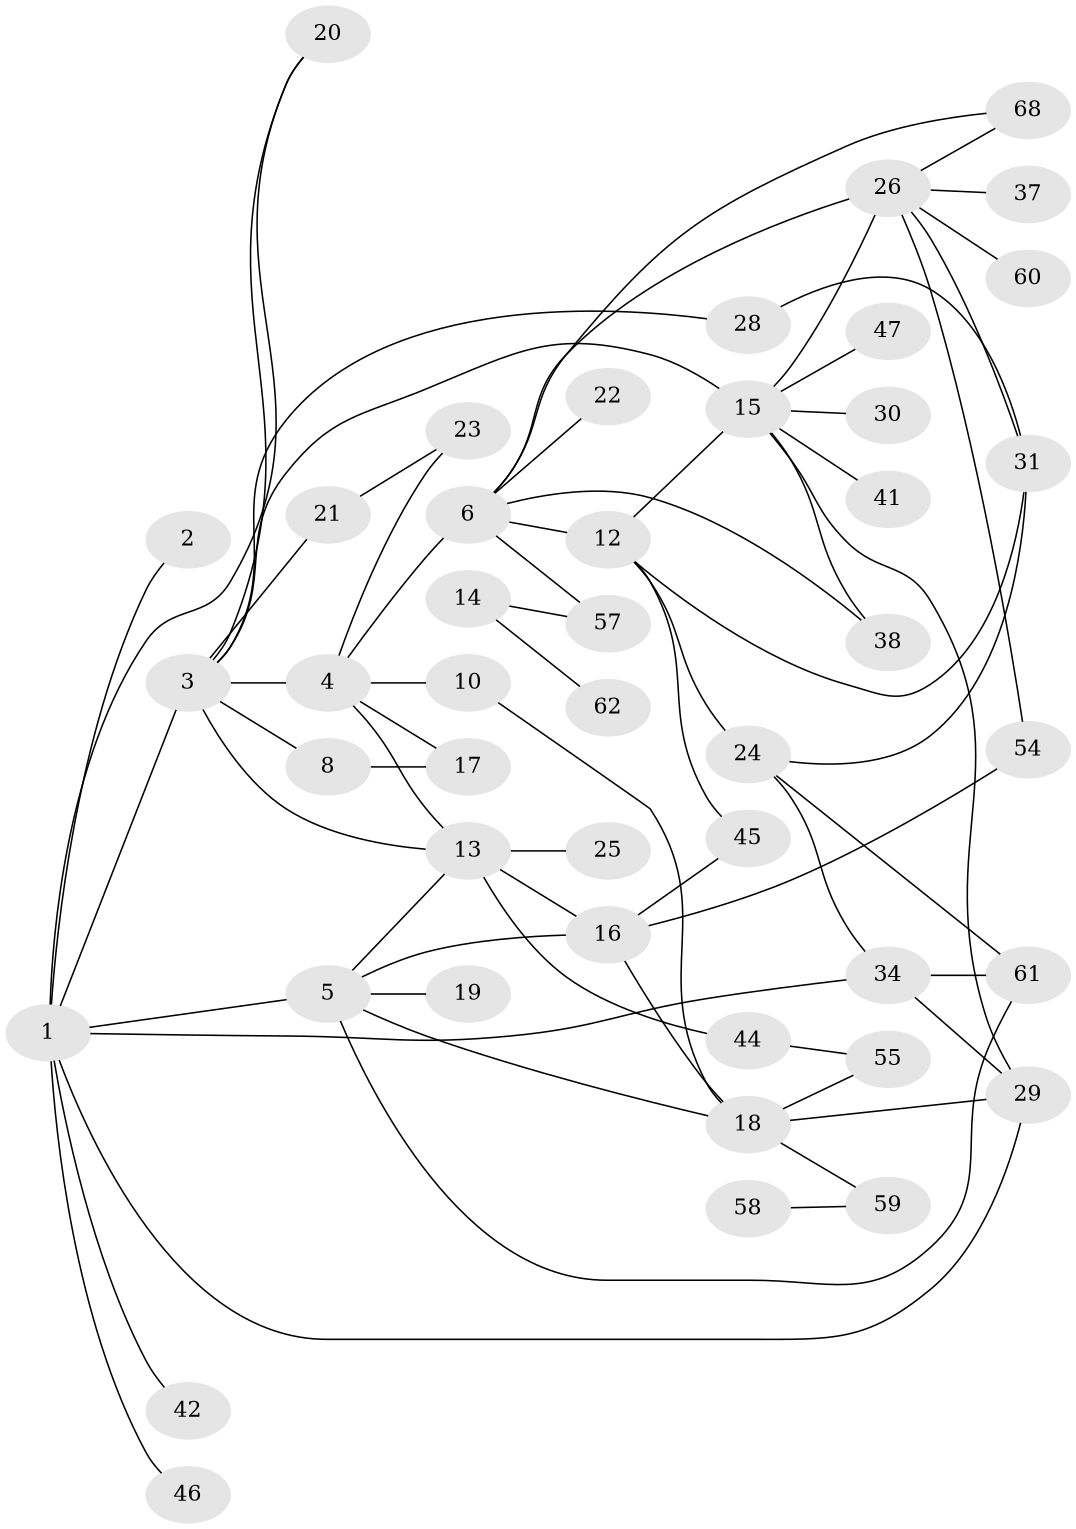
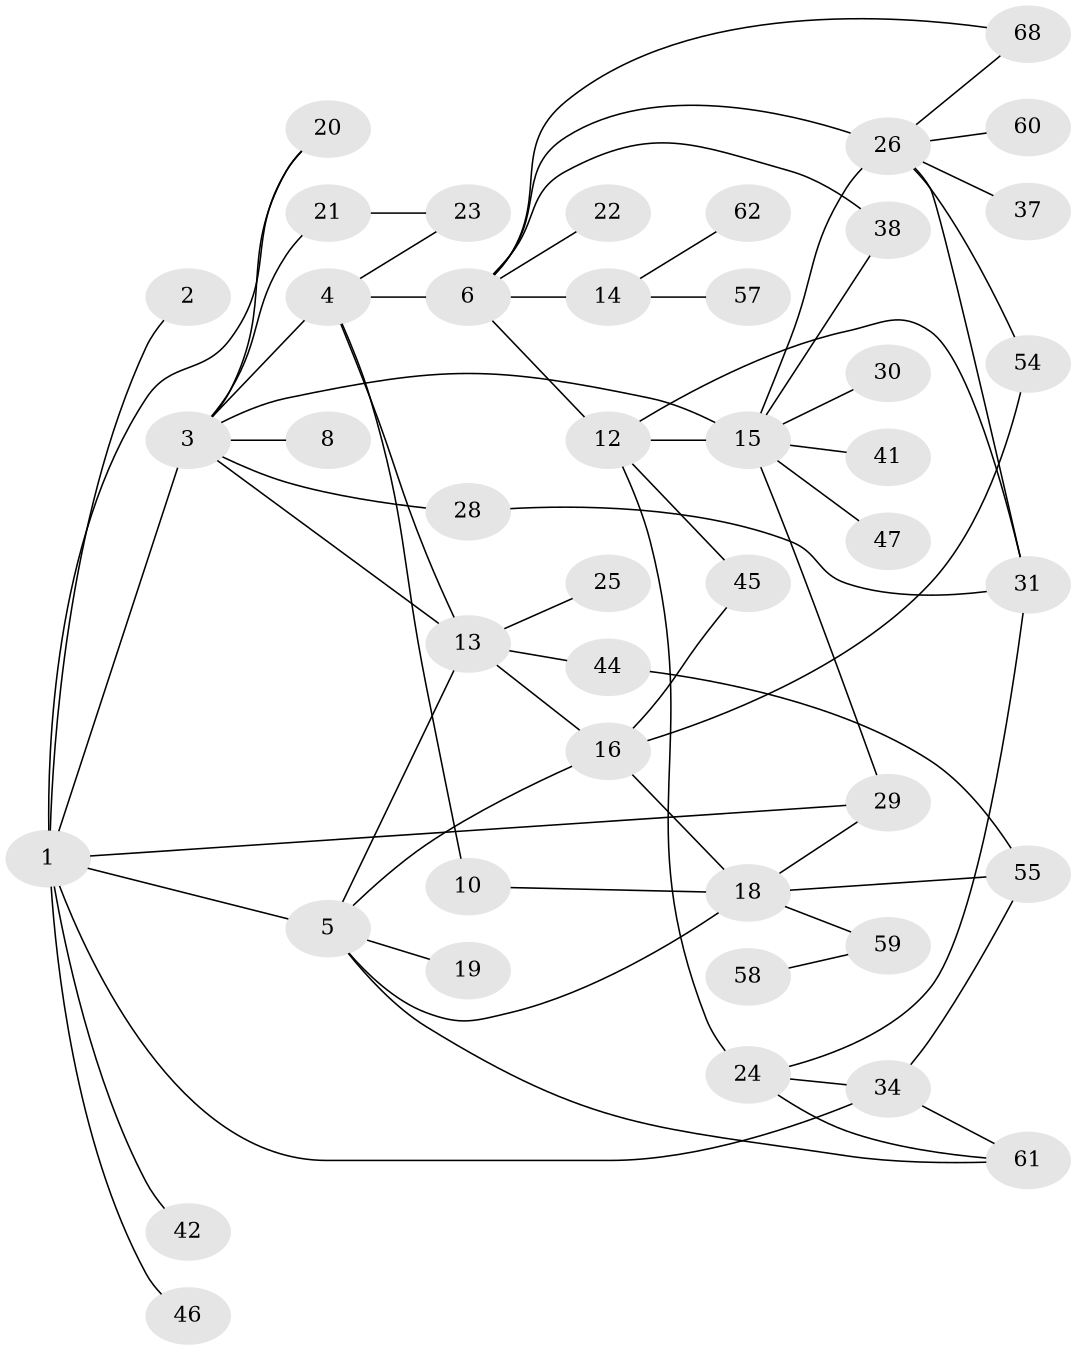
  graph {
    rankdir=LR
    node [color=gray90 style=filled]
    1 [super="+33"]
    2
    3 [super="+7"]
    5 [super="+67"]
    20 [super="+52"]
    29 [super="+56"]
    34 [super="+69"]
    42
    46 [super="+49"]
    4 [super="+11"]
    8
    13 [super="+30"]
    15 [super="+39"]
    21 [super="+50"]
    28 [super="+62"]
    16 [super="+51"]
    18 [super="+27"]
    19
    61
    55
    6 [super="+9"]
    10
-   17 [super="+66"]
    23 [super="+36"]
    25
    44
    26 [super="+43"]
    38
    n29 [label=30]
    41
    47
    12 [super="+53"]
    14 [super="+35"]
    22 [super="+48"]
    68
    45
    54
    59 [super="+63"]
    24 [super="+32"]
    31 [super="+65"]
    57
    n42 [label=62]
    37
    60
    58 [super="+70"]
    1 -- 2
    1 -- 3
    1 -- 5
    1 -- 20
    1 -- 29
    1 -- 34
    1 -- 42
    1 -- 46
    3 -- 20
    3 -- 4
    3 -- 8
    3 -- 13
    3 -- 15
    3 -- 21
    3 -- 28
    5 -- 13
    5 -- 16
    5 -- 18
    5 -- 19
    5 -- 61
    34 -- 61
-   34 -- 29
+   34 -- 55
    4 -- 13
    4 -- 6
    4 -- 10
-   4 -- 17
    4 -- 23
-   8 -- 17
    13 -- 16
    13 -- 25
    13 -- 44
    15 -- 29
    15 -- 26
    15 -- 38
    15 -- n29
    15 -- 41
    15 -- 47
    21 -- 23
    28 -- 31
    16 -- 18
    16 -- 45
    16 -- 54
    18 -- 29
    18 -- 55
    18 -- 59
    6 -- 26
    6 -- 38
    6 -- 12
-   6 -- 57
+   6 -- 14
    6 -- 22
    6 -- 68
    10 -- 18
    44 -- 55
    26 -- 68
    26 -- 54
    26 -- 31
    26 -- 37
    26 -- 60
    12 -- 15
    12 -- 45
    12 -- 24
    12 -- 31
    14 -- 57
    14 -- n42
    24 -- 34
    24 -- 61
    24 -- 31
    58 -- 59
  }
